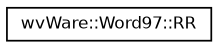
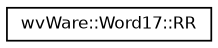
  digraph {
    rankdir=LR
-   n1 [color=black fillcolor=white fontname=Helvetica fontsize=10 height=0.2 label="wvWare::Word97::RR" shape=record style=filled width=0.4]
+   n1 [color=black fillcolor=white fontname=Helvetica fontsize=10 height=0.2 label="wvWare::Word17::RR" shape=record style=filled width=0.4]
  }
